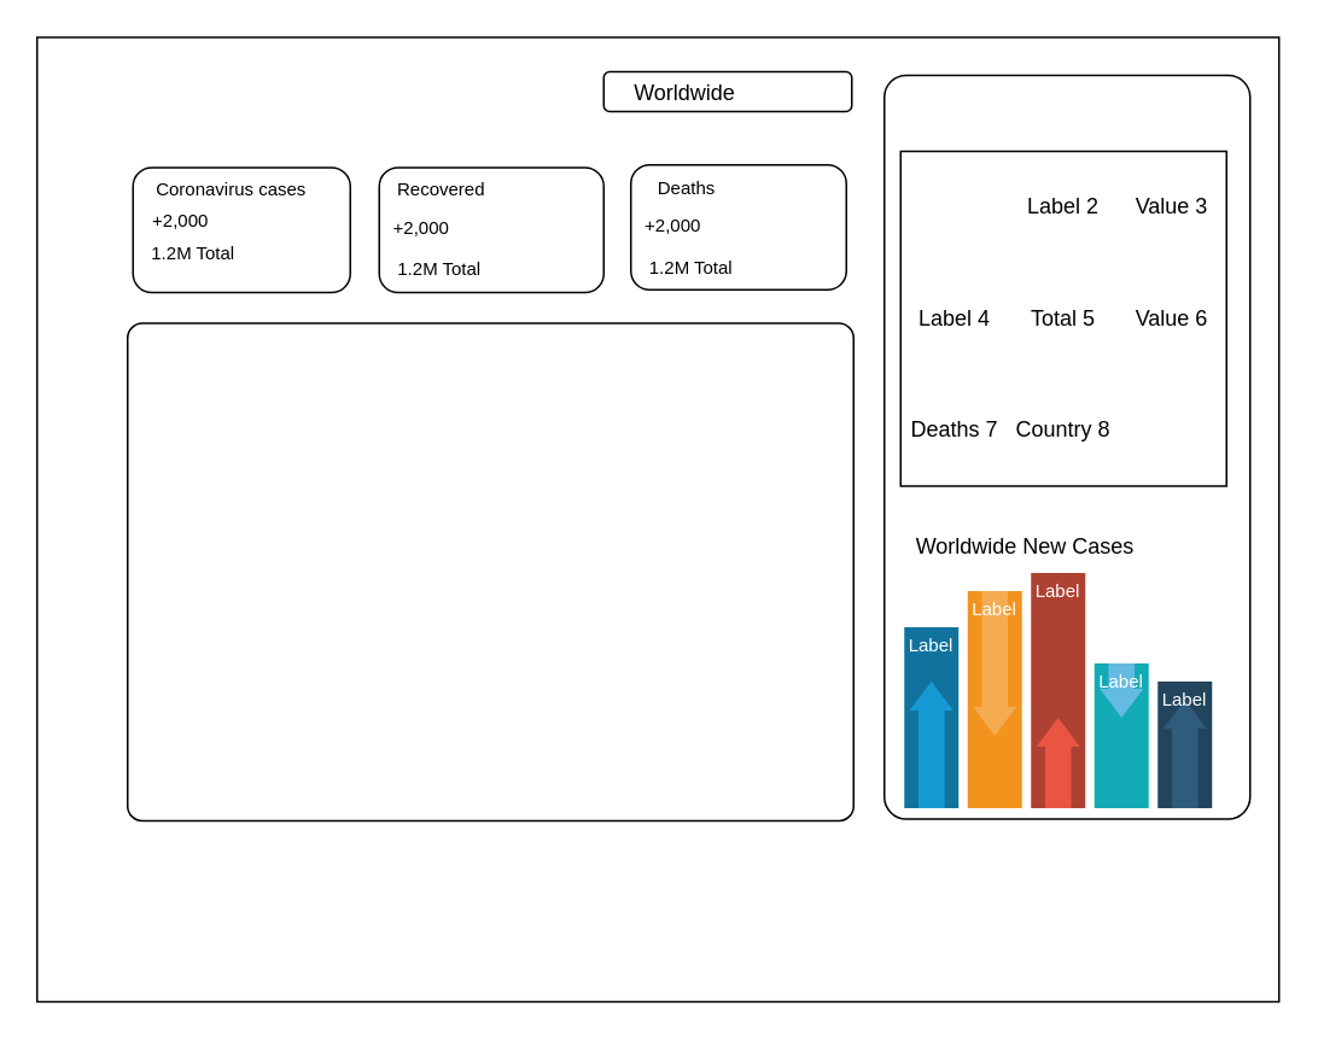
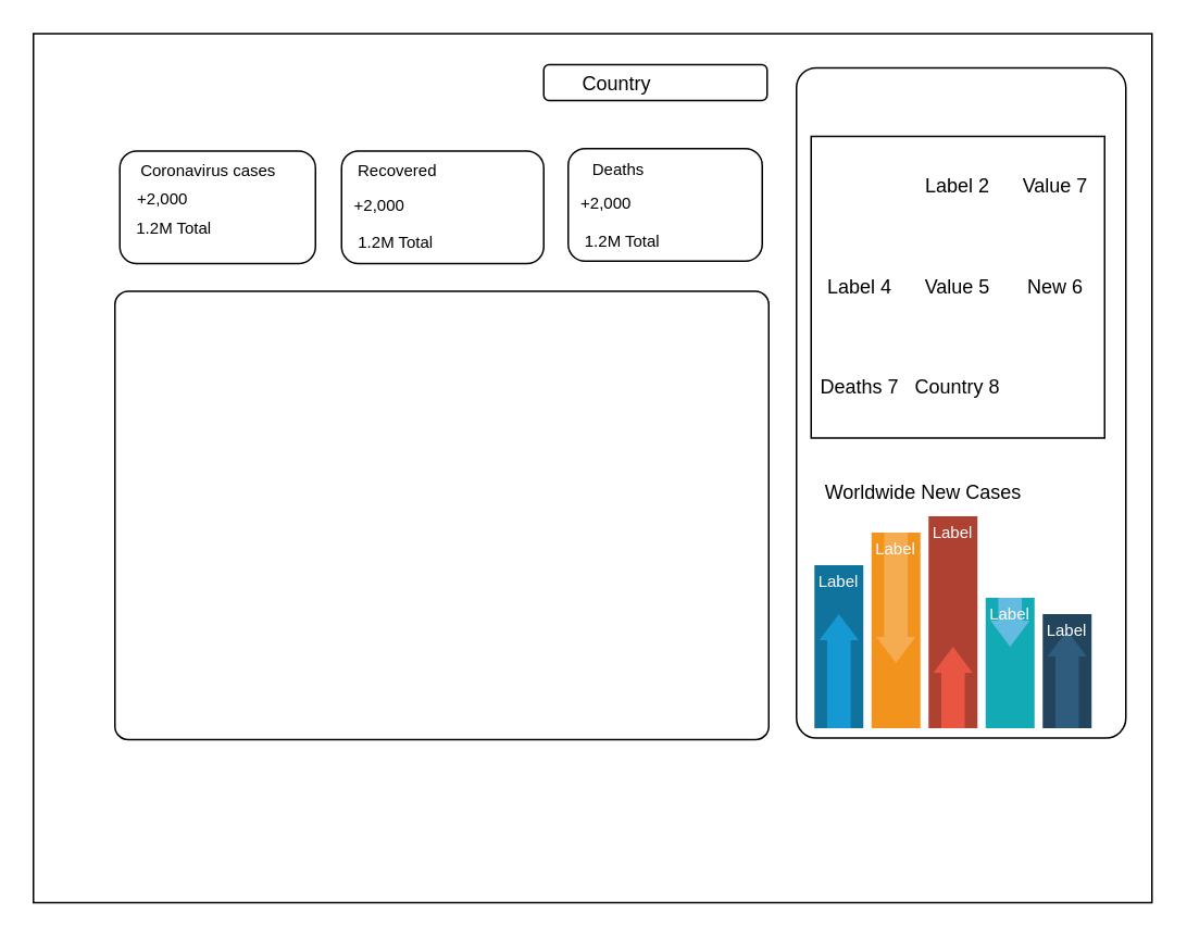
  <mxCell id="0" />
  <mxCell id="1" parent="0" />
  <mxCell id="2" value="" style="rounded=0;whiteSpace=wrap;html=1;" vertex="1" parent="1"><mxGeometry x="20" y="20" width="686" height="533" as="geometry" /></mxCell>
  <mxCell id="3" value="" style="rounded=1;whiteSpace=wrap;html=1;" vertex="1" parent="1"><mxGeometry x="333" y="39" width="137" height="22" as="geometry" /></mxCell>
- <mxCell id="4" value="Worldwide" style="text;html=1;strokeColor=none;fillColor=none;align=center;verticalAlign=middle;whiteSpace=wrap;rounded=0;" vertex="1" parent="1"><mxGeometry x="325" y="41" width="106" height="20" as="geometry" /></mxCell>
+ <mxCell id="4" value="Country" style="text;html=1;strokeColor=none;fillColor=none;align=center;verticalAlign=middle;whiteSpace=wrap;rounded=0;" vertex="1" parent="1"><mxGeometry x="325" y="41" width="106" height="20" as="geometry" /></mxCell>
  <mxCell id="5" value="" style="rounded=1;whiteSpace=wrap;html=1;" vertex="1" parent="1"><mxGeometry x="73" y="92" width="120" height="69" as="geometry" /></mxCell>
  <mxCell id="6" value="&lt;font style=&quot;font-size: 10px&quot;&gt;Coronavirus cases&lt;/font&gt;" style="text;html=1;strokeColor=none;fillColor=none;align=center;verticalAlign=middle;whiteSpace=wrap;rounded=0;" vertex="1" parent="1"><mxGeometry x="67" y="94" width="121" height="20" as="geometry" /></mxCell>
  <mxCell id="7" value="&lt;font style=&quot;font-size: 10px&quot;&gt;+2,000&lt;/font&gt;" style="text;html=1;strokeColor=none;fillColor=none;align=center;verticalAlign=middle;whiteSpace=wrap;rounded=0;" vertex="1" parent="1"><mxGeometry x="68" y="111" width="63" height="20" as="geometry" /></mxCell>
  <mxCell id="8" value="&lt;font style=&quot;font-size: 10px&quot;&gt;1.2M Total&lt;/font&gt;" style="text;html=1;strokeColor=none;fillColor=none;align=center;verticalAlign=middle;whiteSpace=wrap;rounded=0;" vertex="1" parent="1"><mxGeometry x="75" y="129" width="63" height="20" as="geometry" /></mxCell>
  <mxCell id="9" value="" style="rounded=1;whiteSpace=wrap;html=1;" vertex="1" parent="1"><mxGeometry x="209" y="92" width="124" height="69" as="geometry" /></mxCell>
  <mxCell id="10" value="&lt;font style=&quot;font-size: 10px&quot;&gt;Recovered&lt;/font&gt;" style="text;html=1;strokeColor=none;fillColor=none;align=center;verticalAlign=middle;whiteSpace=wrap;rounded=0;" vertex="1" parent="1"><mxGeometry x="203" y="94" width="81" height="20" as="geometry" /></mxCell>
  <mxCell id="11" value="&lt;font style=&quot;font-size: 10px&quot;&gt;+2,000&lt;/font&gt;" style="text;html=1;strokeColor=none;fillColor=none;align=center;verticalAlign=middle;whiteSpace=wrap;rounded=0;" vertex="1" parent="1"><mxGeometry x="201" y="115" width="63" height="20" as="geometry" /></mxCell>
  <mxCell id="12" value="&lt;font style=&quot;font-size: 10px&quot;&gt;1.2M Total&lt;/font&gt;" style="text;html=1;strokeColor=none;fillColor=none;align=center;verticalAlign=middle;whiteSpace=wrap;rounded=0;" vertex="1" parent="1"><mxGeometry x="211" y="138" width="63" height="20" as="geometry" /></mxCell>
  <mxCell id="13" value="" style="rounded=1;whiteSpace=wrap;html=1;" vertex="1" parent="1"><mxGeometry x="348" y="90.5" width="119" height="69" as="geometry" /></mxCell>
  <mxCell id="14" value="&lt;font style=&quot;font-size: 10px&quot;&gt;Deaths&lt;/font&gt;" style="text;html=1;strokeColor=none;fillColor=none;align=center;verticalAlign=middle;whiteSpace=wrap;rounded=0;" vertex="1" parent="1"><mxGeometry x="342" y="92.5" width="74" height="20" as="geometry" /></mxCell>
  <mxCell id="15" value="&lt;font style=&quot;font-size: 10px&quot;&gt;+2,000&lt;/font&gt;" style="text;html=1;strokeColor=none;fillColor=none;align=center;verticalAlign=middle;whiteSpace=wrap;rounded=0;" vertex="1" parent="1"><mxGeometry x="340" y="113.5" width="63" height="20" as="geometry" /></mxCell>
  <mxCell id="16" value="&lt;font style=&quot;font-size: 10px&quot;&gt;1.2M Total&lt;/font&gt;" style="text;html=1;strokeColor=none;fillColor=none;align=center;verticalAlign=middle;whiteSpace=wrap;rounded=0;" vertex="1" parent="1"><mxGeometry x="350" y="136.5" width="63" height="20" as="geometry" /></mxCell>
  <mxCell id="17" value="" style="rounded=1;whiteSpace=wrap;html=1;arcSize=3;" vertex="1" parent="1"><mxGeometry x="70" y="178" width="401" height="275" as="geometry" /></mxCell>
  <mxCell id="18" value="" style="shape=image;html=1;verticalAlign=top;verticalLabelPosition=bottom;labelBackgroundColor=#ffffff;imageAspect=0;aspect=fixed;image=https://cdn4.iconfinder.com/data/icons/small-n-flat/24/map-128.png" vertex="1" parent="1"><mxGeometry x="158" y="201" width="211" height="211" as="geometry" /></mxCell>
  <mxCell id="19" value="" style="rounded=1;whiteSpace=wrap;html=1;arcSize=6;" vertex="1" parent="1"><mxGeometry x="488" y="41" width="202" height="411" as="geometry" /></mxCell>
  <mxCell id="20" value="Worldwide New Cases" style="text;html=1;strokeColor=none;fillColor=none;align=center;verticalAlign=middle;whiteSpace=wrap;rounded=0;" vertex="1" parent="1"><mxGeometry x="497" y="291.5" width="138" height="20" as="geometry" /></mxCell>
  <mxCell id="21" value="" style="fillColor=#10739E;strokeColor=none;" vertex="1" parent="1"><mxGeometry x="499" y="346" width="30" height="100" as="geometry" /></mxCell>
  <mxCell id="22" value="" style="shape=mxgraph.arrows2.arrow;dy=0.4;dx=16;notch=0;direction=north;fillColor=#1699D3;strokeColor=none;" vertex="1" parent="21"><mxGeometry x="3" y="30" width="24" height="70" as="geometry" /></mxCell>
  <mxCell id="23" value="Label" style="text;html=1;align=center;verticalAlign=middle;whiteSpace=wrap;fontColor=#FFFFFF;fontSize=10;" vertex="1" parent="21"><mxGeometry width="30" height="20" as="geometry" /></mxCell>
  <mxCell id="24" value="" style="fillColor=#F2931E;strokeColor=none;" vertex="1" parent="1"><mxGeometry x="534" y="326" width="30" height="120" as="geometry" /></mxCell>
  <mxCell id="25" value="" style="shape=mxgraph.arrows2.arrow;dy=0.4;dx=16;notch=0;direction=south;fillColor=#F5AB50;strokeColor=none;" vertex="1" parent="24"><mxGeometry x="3" width="24" height="80" as="geometry" /></mxCell>
  <mxCell id="26" value="Label" style="text;html=1;align=center;verticalAlign=middle;whiteSpace=wrap;fontColor=#FFFFFF;fontSize=10;" vertex="1" parent="24"><mxGeometry width="30" height="20" as="geometry" /></mxCell>
  <mxCell id="27" value="" style="fillColor=#AE4132;strokeColor=none;" vertex="1" parent="1"><mxGeometry x="569" y="316" width="30" height="130" as="geometry" /></mxCell>
  <mxCell id="28" value="" style="shape=mxgraph.arrows2.arrow;dy=0.4;dx=16;notch=0;direction=north;fillColor=#E85642;strokeColor=none;" vertex="1" parent="27"><mxGeometry x="3" y="80" width="24" height="50" as="geometry" /></mxCell>
  <mxCell id="29" value="Label" style="text;html=1;align=center;verticalAlign=middle;whiteSpace=wrap;fontColor=#FFFFFF;fontSize=10;" vertex="1" parent="27"><mxGeometry width="30" height="20" as="geometry" /></mxCell>
  <mxCell id="30" value="" style="fillColor=#12AAB5;strokeColor=none;" vertex="1" parent="1"><mxGeometry x="604" y="366" width="30" height="80" as="geometry" /></mxCell>
  <mxCell id="31" value="" style="shape=mxgraph.arrows2.arrow;dy=0.4;dx=16;notch=0;direction=south;fillColor=#64BBE2;strokeColor=none;" vertex="1" parent="30"><mxGeometry x="3" width="24" height="30" as="geometry" /></mxCell>
  <mxCell id="32" value="Label" style="text;html=1;align=center;verticalAlign=middle;whiteSpace=wrap;fontColor=#FFFFFF;fontSize=10;" vertex="1" parent="30"><mxGeometry width="30" height="20" as="geometry" /></mxCell>
  <mxCell id="33" value="" style="fillColor=#23445D;strokeColor=none;" vertex="1" parent="1"><mxGeometry x="639" y="376" width="30" height="70" as="geometry" /></mxCell>
  <mxCell id="34" value="" style="shape=mxgraph.arrows2.arrow;dy=0.4;dx=16;notch=0;direction=north;fillColor=#2F5B7C;strokeColor=none;" vertex="1" parent="33"><mxGeometry x="3" y="10" width="24" height="60" as="geometry" /></mxCell>
  <mxCell id="35" value="Label" style="text;html=1;align=center;verticalAlign=middle;whiteSpace=wrap;fontColor=#FFFFFF;fontSize=10;" vertex="1" parent="33"><mxGeometry width="30" height="20" as="geometry" /></mxCell>
  <mxCell id="36" value="" style="shape=table;html=1;whiteSpace=wrap;startSize=0;container=1;collapsible=0;childLayout=tableLayout;columnLines=0;rowLines=0;" vertex="1" parent="1"><mxGeometry x="497" y="83" width="180" height="185" as="geometry" /></mxCell>
  <mxCell id="37" value="" style="shape=partialRectangle;html=1;whiteSpace=wrap;collapsible=0;dropTarget=0;pointerEvents=0;fillColor=none;top=0;left=0;bottom=0;right=0;points=[[0,0.5],[1,0.5]];portConstraint=eastwest;" vertex="1" parent="36"><mxGeometry width="180" height="62" as="geometry" /></mxCell>
  <mxCell id="38" value="Label 2" style="shape=partialRectangle;html=1;whiteSpace=wrap;connectable=0;fillColor=none;top=0;left=0;bottom=0;right=0;overflow=hidden;" vertex="1" parent="37"><mxGeometry x="60" width="60" height="62" as="geometry" /></mxCell>
- <mxCell id="39" value="Value 3" style="shape=partialRectangle;html=1;whiteSpace=wrap;connectable=0;fillColor=none;top=0;left=0;bottom=0;right=0;overflow=hidden;" vertex="1" parent="37"><mxGeometry x="120" width="60" height="62" as="geometry" /></mxCell>
+ <mxCell id="39" value="Value 7" style="shape=partialRectangle;html=1;whiteSpace=wrap;connectable=0;fillColor=none;top=0;left=0;bottom=0;right=0;overflow=hidden;" vertex="1" parent="37"><mxGeometry x="120" width="60" height="62" as="geometry" /></mxCell>
  <mxCell id="40" value="" style="shape=partialRectangle;html=1;whiteSpace=wrap;collapsible=0;dropTarget=0;pointerEvents=0;fillColor=none;top=0;left=0;bottom=0;right=0;points=[[0,0.5],[1,0.5]];portConstraint=eastwest;" vertex="1" parent="36"><mxGeometry y="62" width="180" height="61" as="geometry" /></mxCell>
  <mxCell id="41" value="Label 4" style="shape=partialRectangle;html=1;whiteSpace=wrap;connectable=0;fillColor=none;top=0;left=0;bottom=0;right=0;overflow=hidden;" vertex="1" parent="40"><mxGeometry width="60" height="61" as="geometry" /></mxCell>
- <mxCell id="42" value="Total 5" style="shape=partialRectangle;html=1;whiteSpace=wrap;connectable=0;fillColor=none;top=0;left=0;bottom=0;right=0;overflow=hidden;" vertex="1" parent="40"><mxGeometry x="60" width="60" height="61" as="geometry" /></mxCell>
- <mxCell id="43" value="Value 6" style="shape=partialRectangle;html=1;whiteSpace=wrap;connectable=0;fillColor=none;top=0;left=0;bottom=0;right=0;overflow=hidden;" vertex="1" parent="40"><mxGeometry x="120" width="60" height="61" as="geometry" /></mxCell>
+ <mxCell id="42" value="Value 5" style="shape=partialRectangle;html=1;whiteSpace=wrap;connectable=0;fillColor=none;top=0;left=0;bottom=0;right=0;overflow=hidden;" vertex="1" parent="40"><mxGeometry x="60" width="60" height="61" as="geometry" /></mxCell>
+ <mxCell id="43" value="New 6" style="shape=partialRectangle;html=1;whiteSpace=wrap;connectable=0;fillColor=none;top=0;left=0;bottom=0;right=0;overflow=hidden;" vertex="1" parent="40"><mxGeometry x="120" width="60" height="61" as="geometry" /></mxCell>
  <mxCell id="44" value="" style="shape=partialRectangle;html=1;whiteSpace=wrap;collapsible=0;dropTarget=0;pointerEvents=0;fillColor=none;top=0;left=0;bottom=0;right=0;points=[[0,0.5],[1,0.5]];portConstraint=eastwest;" vertex="1" parent="36"><mxGeometry y="123" width="180" height="62" as="geometry" /></mxCell>
  <mxCell id="45" value="Deaths 7" style="shape=partialRectangle;html=1;whiteSpace=wrap;connectable=0;fillColor=none;top=0;left=0;bottom=0;right=0;overflow=hidden;" vertex="1" parent="44"><mxGeometry width="60" height="62" as="geometry" /></mxCell>
  <mxCell id="46" value="Country 8" style="shape=partialRectangle;html=1;whiteSpace=wrap;connectable=0;fillColor=none;top=0;left=0;bottom=0;right=0;overflow=hidden;" vertex="1" parent="44"><mxGeometry x="60" width="60" height="62" as="geometry" /></mxCell>
